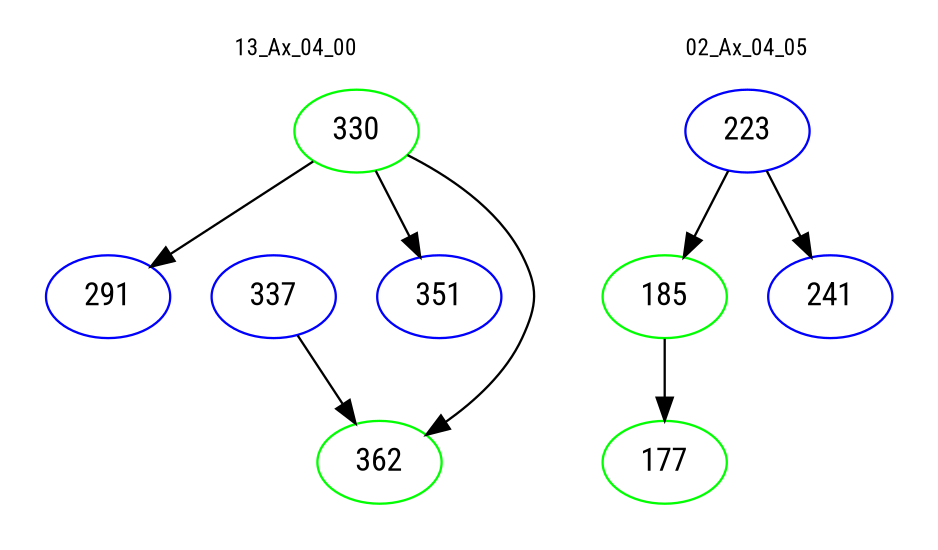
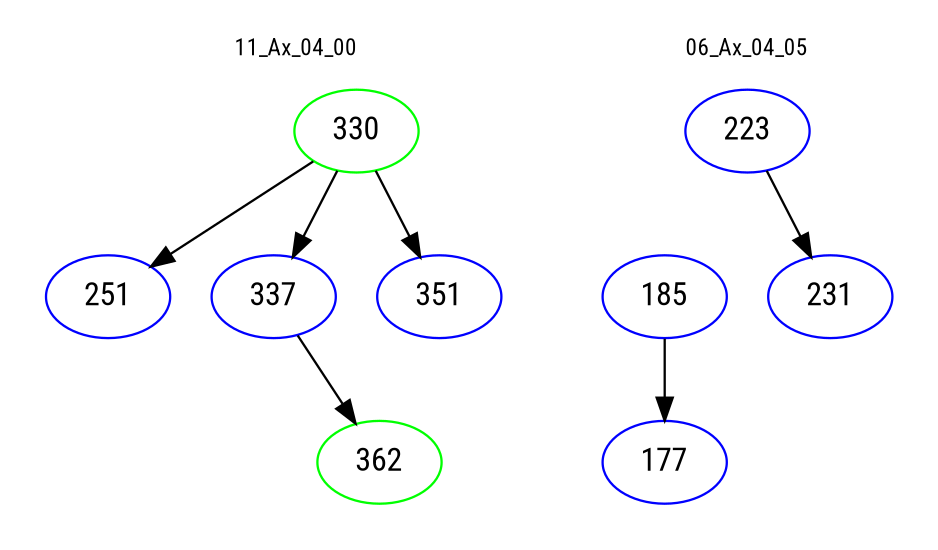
  digraph {
    fontname="Roboto Condensed"
    node [color=blue fontname="Roboto Condensed"]
    edge [color=black fontname="Roboto Condensed"]
    n1 [color=green label=330]
-   n2 [label=291]
+   n2 [label=251]
    n3 [label=337]
    n4 [label=351]
    n5 [color=green label=362]
    n6 [label=223]
-   n7 [color=green label=185]
-   n8 [label=241]
-   n9 [color=green label=177]
+   n7 [label=185]
+   n8 [label=231]
+   n9 [label=177]
    subgraph cluster_1 {
      color=white
      fontsize=10
-     label="13_Ax_04_00"
+     label="11_Ax_04_00"
      n1
      n2
      n3
      n4
      n5
    }
    subgraph cluster_2 {
      color=white
      fontsize=10
-     label="02_Ax_04_05"
+     label="06_Ax_04_05"
      n6
      n7
      n8
      n9
    }
    n1 -> n2
-   n1 -> n5
+   n1 -> n3
    n1 -> n4
    n3 -> n5
-   n6 -> n7
    n6 -> n8
    n7 -> n9
  }
